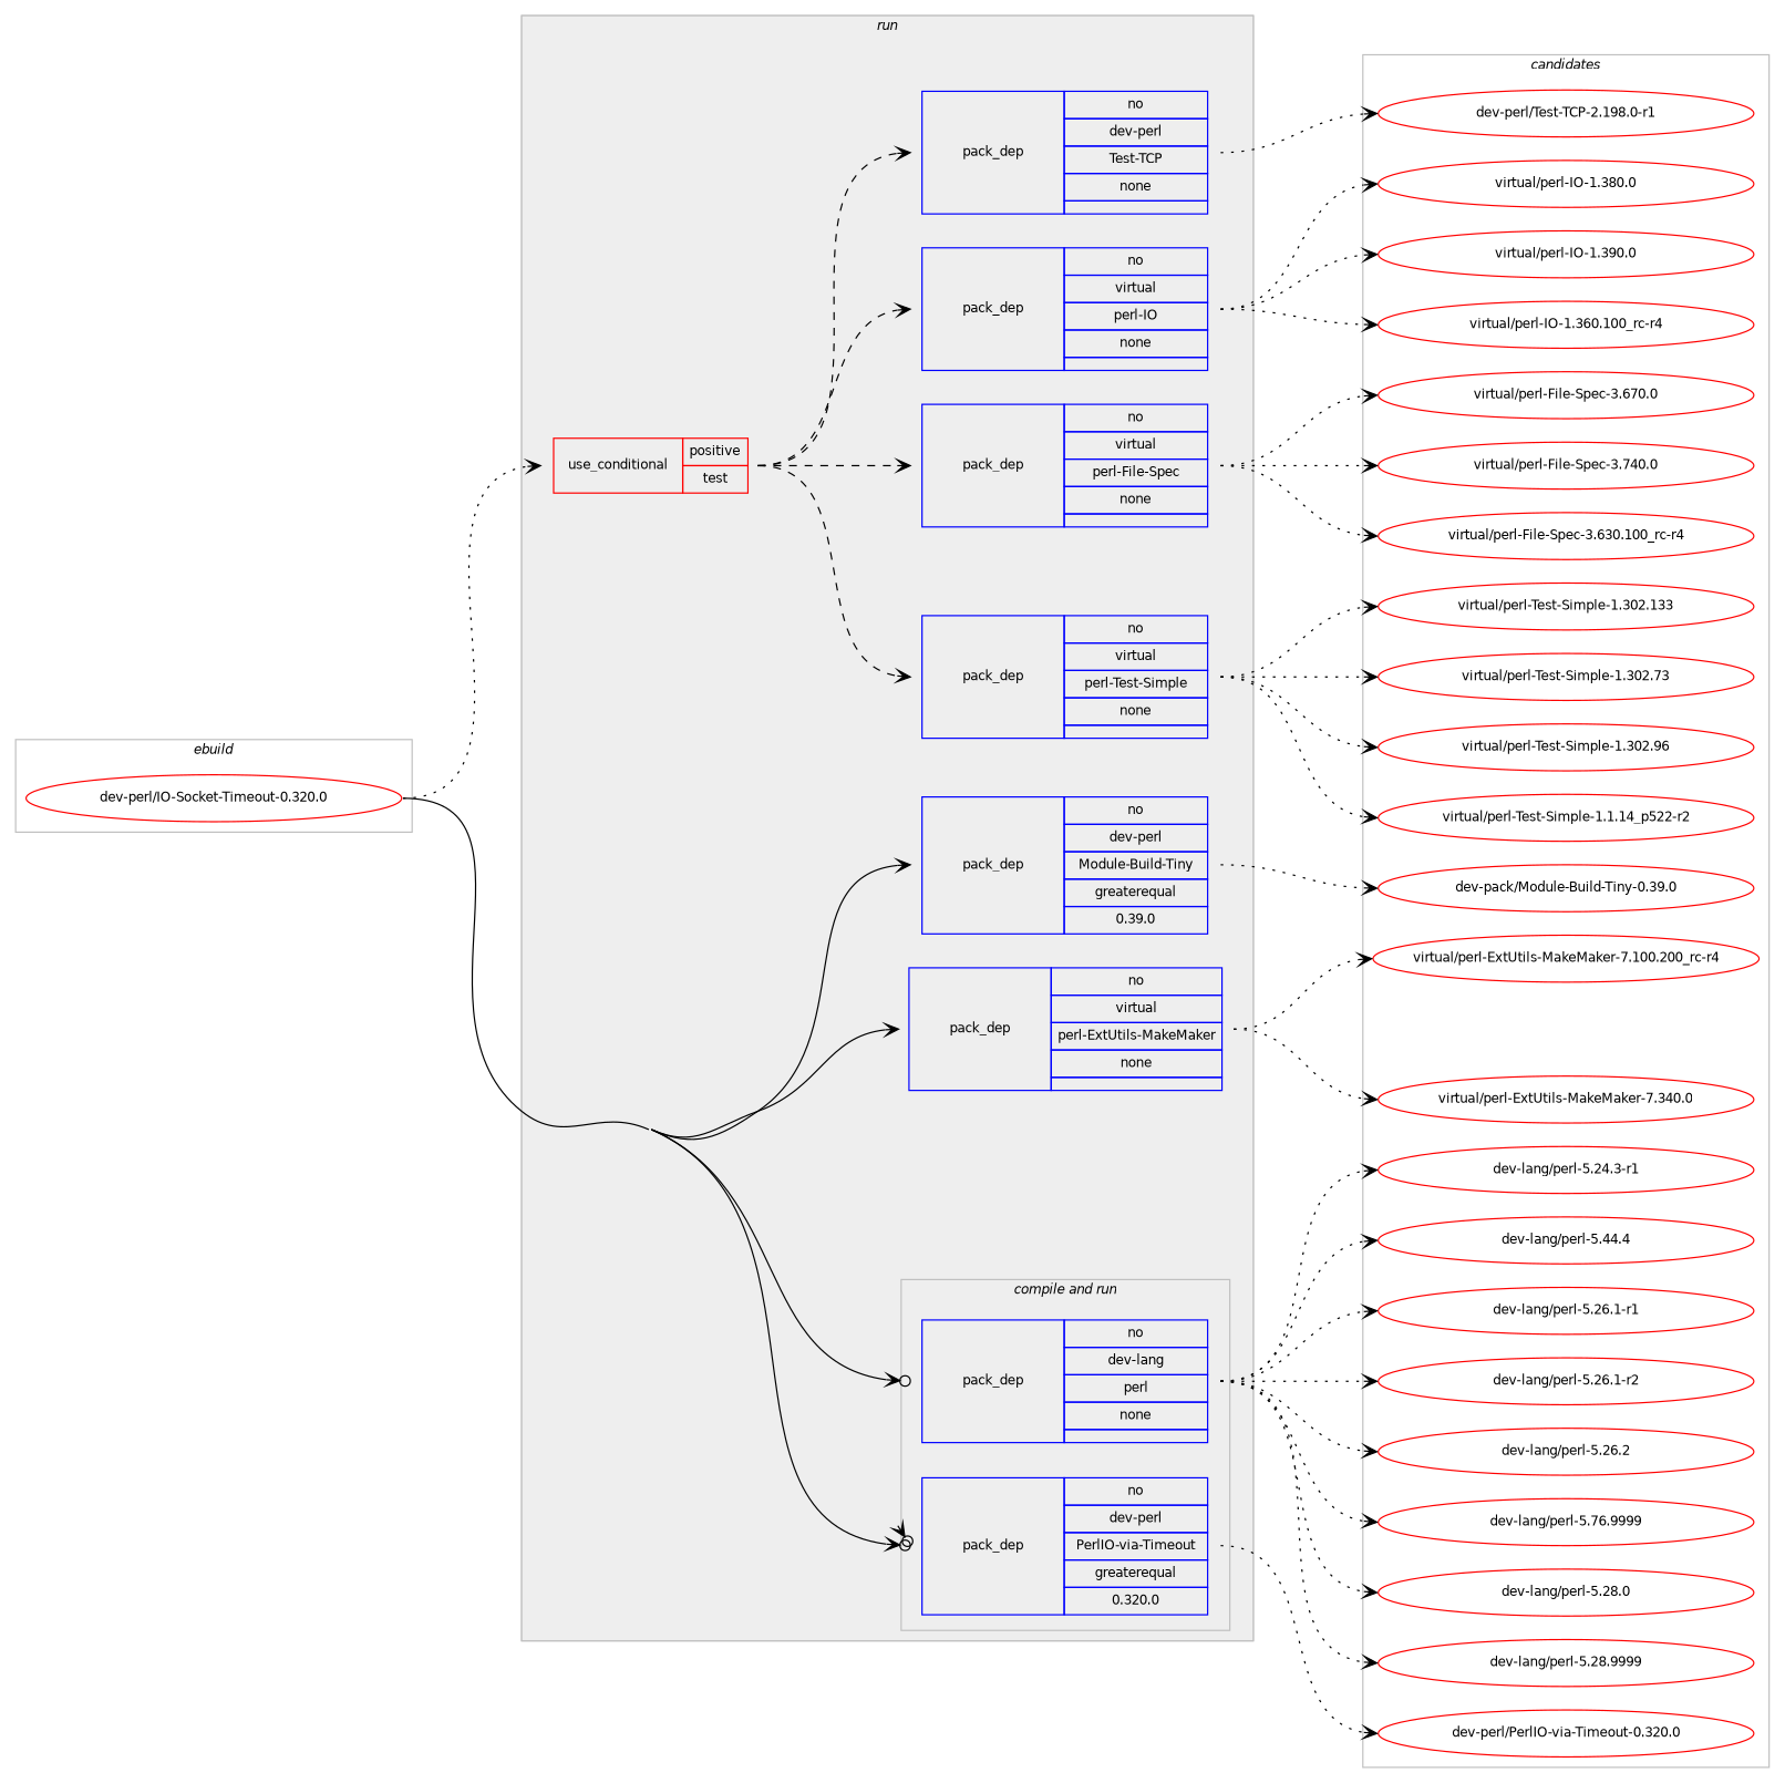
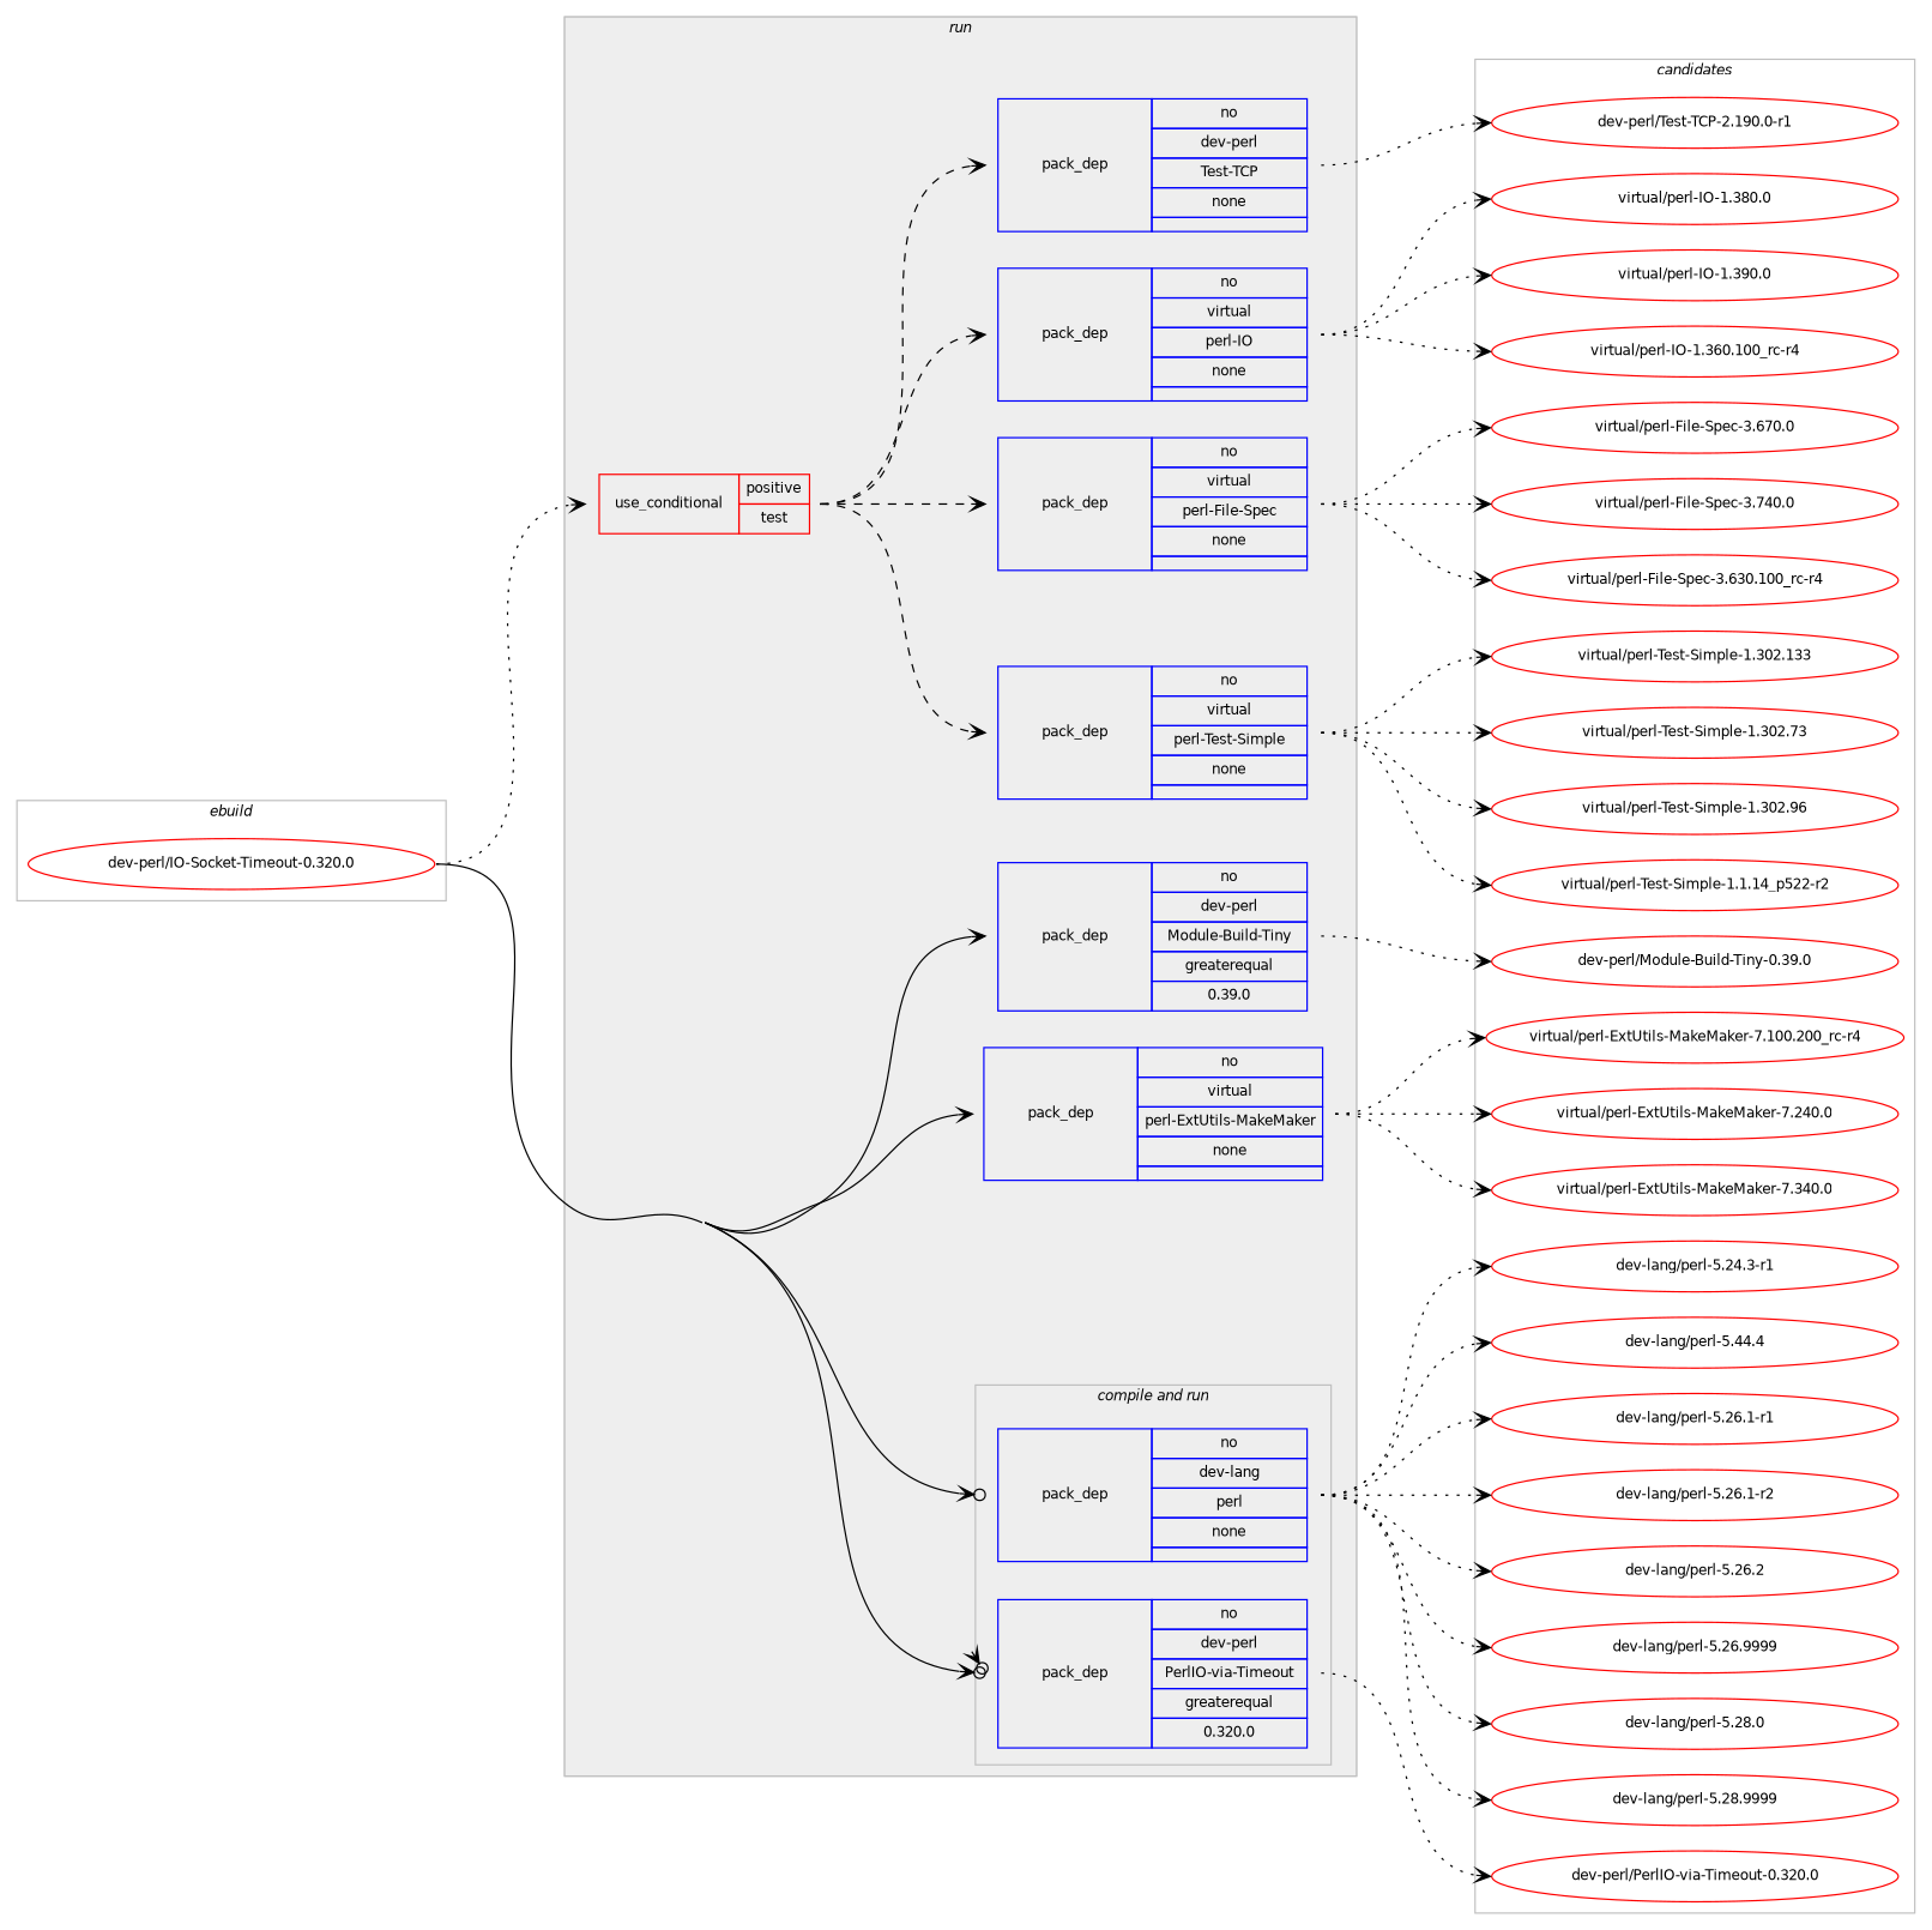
  digraph {
    compound=true
    concentrate=true
    fontname=Helvetica
    fontsize=10
    newrank=true
    rankdir=LR
    ranksep=1.5
    node [color=red fontname=Helvetica fontsize=10]
    edge [arrowhead=vee headport=w style=dotted tailport=e weight=100]
    n1 [label="dev-perl/IO-Socket-Timeout-0.320.0" width=4]
    n2 [color=blue label=<<TABLE BORDER="0" CELLBORDER="1" CELLSPACING="0" CELLPADDING="4" WIDTH="220"><TR><TD ROWSPAN="6" CELLPADDING="30">pack_dep</TD></TR><TR><TD WIDTH="110">no</TD></TR><TR><TD>virtual</TD></TR><TR><TD>perl-Test-Simple</TD></TR><TR><TD>none</TD></TR><TR><TD></TD></TR></TABLE>> shape=none]
    n3 [color=blue label=<<TABLE BORDER="0" CELLBORDER="1" CELLSPACING="0" CELLPADDING="4" WIDTH="220"><TR><TD ROWSPAN="6" CELLPADDING="30">pack_dep</TD></TR><TR><TD WIDTH="110">no</TD></TR><TR><TD>virtual</TD></TR><TR><TD>perl-File-Spec</TD></TR><TR><TD>none</TD></TR><TR><TD></TD></TR></TABLE>> shape=none]
    n4 [color=blue label=<<TABLE BORDER="0" CELLBORDER="1" CELLSPACING="0" CELLPADDING="4" WIDTH="220"><TR><TD ROWSPAN="6" CELLPADDING="30">pack_dep</TD></TR><TR><TD WIDTH="110">no</TD></TR><TR><TD>virtual</TD></TR><TR><TD>perl-IO</TD></TR><TR><TD>none</TD></TR><TR><TD></TD></TR></TABLE>> shape=none]
    n5 [color=blue label=<<TABLE BORDER="0" CELLBORDER="1" CELLSPACING="0" CELLPADDING="4" WIDTH="220"><TR><TD ROWSPAN="6" CELLPADDING="30">pack_dep</TD></TR><TR><TD WIDTH="110">no</TD></TR><TR><TD>dev-perl</TD></TR><TR><TD>Test-TCP</TD></TR><TR><TD>none</TD></TR><TR><TD></TD></TR></TABLE>> shape=none]
    n6 [label=<<TABLE BORDER="0" CELLBORDER="1" CELLSPACING="0" CELLPADDING="4"><TR><TD ROWSPAN="3" CELLPADDING="10">use_conditional</TD></TR><TR><TD>positive</TD></TR><TR><TD>test</TD></TR></TABLE>> shape=none]
    n7 [color=blue label=<<TABLE BORDER="0" CELLBORDER="1" CELLSPACING="0" CELLPADDING="4" WIDTH="220"><TR><TD ROWSPAN="6" CELLPADDING="30">pack_dep</TD></TR><TR><TD WIDTH="110">no</TD></TR><TR><TD>dev-perl</TD></TR><TR><TD>Module-Build-Tiny</TD></TR><TR><TD>greaterequal</TD></TR><TR><TD>0.39.0</TD></TR></TABLE>> shape=none]
    n8 [color=blue label=<<TABLE BORDER="0" CELLBORDER="1" CELLSPACING="0" CELLPADDING="4" WIDTH="220"><TR><TD ROWSPAN="6" CELLPADDING="30">pack_dep</TD></TR><TR><TD WIDTH="110">no</TD></TR><TR><TD>virtual</TD></TR><TR><TD>perl-ExtUtils-MakeMaker</TD></TR><TR><TD>none</TD></TR><TR><TD></TD></TR></TABLE>> shape=none]
    n9 [color=blue label=<<TABLE BORDER="0" CELLBORDER="1" CELLSPACING="0" CELLPADDING="4" WIDTH="220"><TR><TD ROWSPAN="6" CELLPADDING="30">pack_dep</TD></TR><TR><TD WIDTH="110">no</TD></TR><TR><TD>dev-lang</TD></TR><TR><TD>perl</TD></TR><TR><TD>none</TD></TR><TR><TD></TD></TR></TABLE>> shape=none]
    n10 [color=blue label=<<TABLE BORDER="0" CELLBORDER="1" CELLSPACING="0" CELLPADDING="4" WIDTH="220"><TR><TD ROWSPAN="6" CELLPADDING="30">pack_dep</TD></TR><TR><TD WIDTH="110">no</TD></TR><TR><TD>dev-perl</TD></TR><TR><TD>PerlIO-via-Timeout</TD></TR><TR><TD>greaterequal</TD></TR><TR><TD>0.320.0</TD></TR></TABLE>> shape=none]
    n11 [label="virtual/perl-File-Spec-3.630.100_rc-r4" width=4]
    n12 [label="virtual/perl-File-Spec-3.670.0" width=4]
    n13 [label="virtual/perl-File-Spec-3.740.0" width=4]
    n14 [label="virtual/perl-IO-1.360.100_rc-r4" width=4]
    n15 [label="virtual/perl-IO-1.380.0" width=4]
    n16 [label="virtual/perl-IO-1.390.0" width=4]
    n17 [label="virtual/perl-Test-Simple-1.1.14_p522-r2" width=4]
    n18 [label="virtual/perl-Test-Simple-1.302.133" width=4]
    n19 [label="virtual/perl-Test-Simple-1.302.73" width=4]
    n20 [label="virtual/perl-Test-Simple-1.302.96" width=4]
-   n21 [label="dev-perl/Test-TCP-2.198.0-r1" width=4]
-   n22 [label="dev-pack/Module-Build-Tiny-0.39.0" width=4]
+   n21 [label="dev-perl/Test-TCP-2.190.0-r1" width=4]
+   n22 [label="dev-perl/Module-Build-Tiny-0.39.0" width=4]
    n23 [label="virtual/perl-ExtUtils-MakeMaker-7.100.200_rc-r4" width=4]
+   n24 [label="virtual/perl-ExtUtils-MakeMaker-7.240.0" width=4]
    n25 [label="virtual/perl-ExtUtils-MakeMaker-7.340.0" width=4]
    n26 [label="dev-lang/perl-5.24.3-r1" width=4]
    n27 [label="dev-lang/perl-5.44.4" width=4]
    n28 [label="dev-lang/perl-5.26.1-r1" width=4]
    n29 [label="dev-lang/perl-5.26.1-r2" width=4]
    n30 [label="dev-lang/perl-5.26.2" width=4]
-   n31 [label="dev-lang/perl-5.76.9999" width=4]
+   n31 [label="dev-lang/perl-5.26.9999" width=4]
    n32 [label="dev-lang/perl-5.28.0" width=4]
    n33 [label="dev-lang/perl-5.28.9999" width=4]
    n34 [label="dev-perl/PerlIO-via-Timeout-0.320.0" width=4]
    subgraph cluster_1 {
      color=gray
      label=<<i>ebuild</i>>
      rank=same
      n1
    }
    subgraph cluster_2 {
      color=gray
      label=<<i>dependencies</i>>
      subgraph cluster_3 {
        color=gray
        fillcolor="#eeeeee"
        label=<<i>compile</i>>
        style=filled
        subgraph sub_4 {
          color=gray
          fillcolor="#eeeeee"
          label=<<i>compile</i>>
          style=filled
          n6
          subgraph sub_5 {
            color=gray
            fillcolor="#eeeeee"
            label=<<i>compile</i>>
            style=filled
            n2
          }
          subgraph sub_6 {
            color=gray
            fillcolor="#eeeeee"
            label=<<i>compile</i>>
            style=filled
            n3
          }
          subgraph sub_7 {
            color=gray
            fillcolor="#eeeeee"
            label=<<i>compile</i>>
            style=filled
            n4
          }
          subgraph sub_8 {
            color=gray
            fillcolor="#eeeeee"
            label=<<i>compile</i>>
            style=filled
            n5
          }
        }
        subgraph sub_9 {
          color=gray
          fillcolor="#eeeeee"
          label=<<i>compile</i>>
          style=filled
          n7
        }
        subgraph sub_10 {
          color=gray
          fillcolor="#eeeeee"
          label=<<i>compile</i>>
          style=filled
          n8
        }
      }
      subgraph cluster_11 {
        color=gray
        fillcolor="#eeeeee"
        label=<<i>run</i>>
        style=filled
      }
      subgraph cluster_12 {
        color=gray
        fillcolor="#eeeeee"
        label=<<i>compile and run</i>>
        style=filled
        subgraph sub_13 {
          color=gray
          fillcolor="#eeeeee"
          label=<<i>compile and run</i>>
          style=filled
          n9
        }
        subgraph sub_14 {
          color=gray
          fillcolor="#eeeeee"
          label=<<i>compile and run</i>>
          style=filled
          n10
        }
      }
    }
    subgraph cluster_15 {
      color=gray
      label=<<i>candidates</i>>
      rank=same
      subgraph sub_16 {
        color=black
        label=<<i>candidates</i>>
        nodesep=1
        rank=same
        n11
        n12
        n13
      }
      subgraph sub_17 {
        color=black
        label=<<i>candidates</i>>
        nodesep=1
        rank=same
        n14
        n15
        n16
      }
      subgraph sub_18 {
        color=black
        label=<<i>candidates</i>>
        nodesep=1
        rank=same
        n17
        n18
        n19
        n20
      }
      subgraph sub_19 {
        color=black
        label=<<i>candidates</i>>
        nodesep=1
        rank=same
        n21
      }
      subgraph sub_20 {
        color=black
        label=<<i>candidates</i>>
        nodesep=1
        rank=same
        n22
      }
      subgraph sub_21 {
        color=black
        label=<<i>candidates</i>>
        nodesep=1
        rank=same
        n23
+       n24
        n25
      }
      subgraph sub_22 {
        color=black
        label=<<i>candidates</i>>
        nodesep=1
        rank=same
        n26
        n27
        n28
        n29
        n30
        n31
        n32
        n33
      }
      subgraph sub_23 {
        color=black
        label=<<i>candidates</i>>
        nodesep=1
        rank=same
        n34
      }
    }
    n1 -> n6 [weight=20]
    n1 -> n7 [style=solid weight=20]
    n1 -> n8 [style=solid weight=20]
    n1 -> n9 [arrowhead=odotvee style=solid weight=20]
    n1 -> n10 [arrowhead=odotvee style=solid weight=20]
    n2 -> n17
    n2 -> n18
    n2 -> n19
    n2 -> n20
    n3 -> n11
    n3 -> n12
    n3 -> n13
    n4 -> n14
    n4 -> n15
    n4 -> n16
    n5 -> n21
    n6 -> n2 [style=dashed weight=20]
    n6 -> n3 [style=dashed weight=20]
    n6 -> n4 [style=dashed weight=20]
    n6 -> n5 [style=dashed weight=20]
    n7 -> n22
    n8 -> n23
+   n8 -> n24
    n8 -> n25
    n9 -> n26
    n9 -> n27
    n9 -> n28
    n9 -> n29
    n9 -> n30
    n9 -> n31
    n9 -> n32
    n9 -> n33
    n10 -> n34
  }
